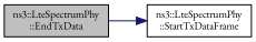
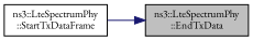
  digraph {
    rankdir=RL
    fontname="EB Garamond"
    node [color=black fontname="EB Garamond" fontsize=10 shape=record style=filled]
    n1 [fillcolor=grey75 fontcolor=black height=0.2 label="ns3::LteSpectrumPhy\l::EndTxData" width=0.4]
    n2 [fillcolor=white height=0.2 label="ns3::LteSpectrumPhy\l::StartTxDataFrame" width=0.4]
-   n2 -> n1 [color=midnightblue dir=back fontname="EB Garamond" fontsize=10 labelfontname=Helvetica labelfontsize=10 style=solid]
+   n1 -> n2 [color=midnightblue dir=back fontname="EB Garamond" fontsize=10 labelfontname=Helvetica labelfontsize=10 style=solid]
  }
